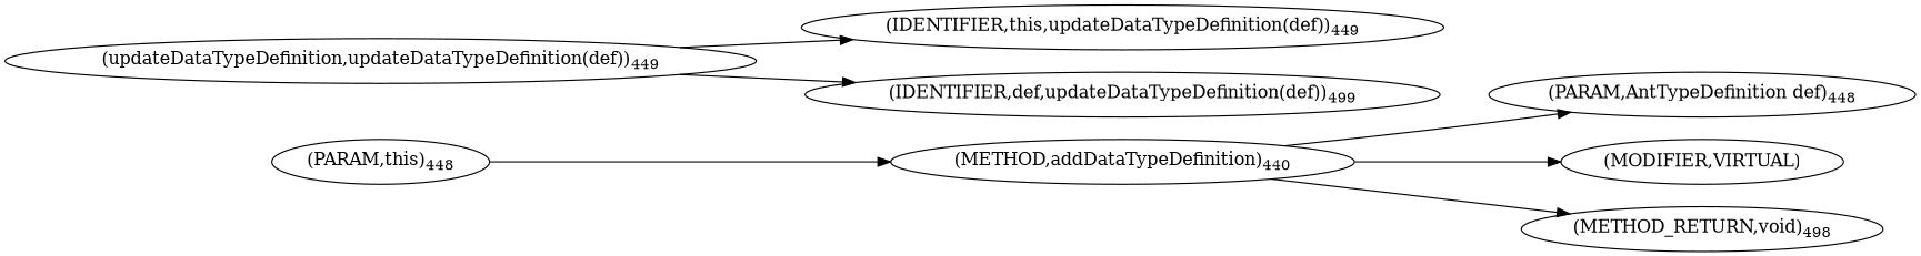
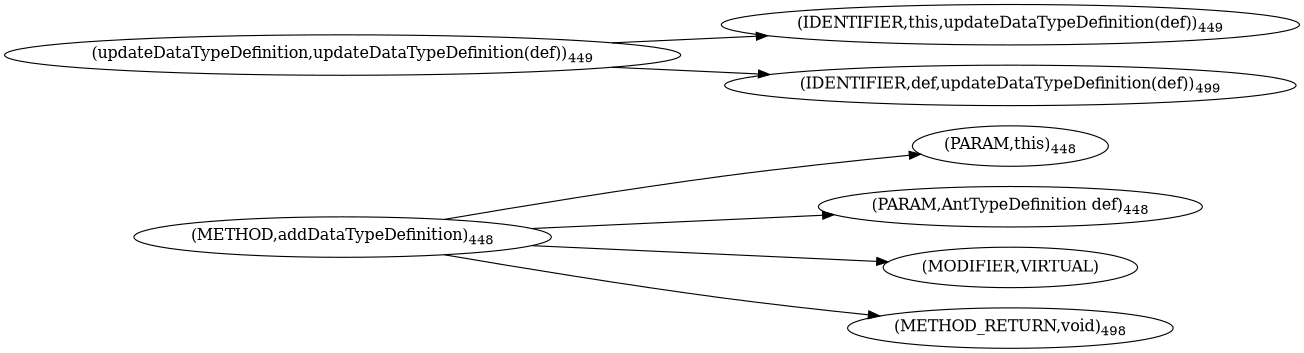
  digraph {
    rankdir=LR
-   n1 [label=<(METHOD,addDataTypeDefinition)<SUB>440</SUB>>]
+   n1 [label=<(METHOD,addDataTypeDefinition)<SUB>448</SUB>>]
    n2 [label=<(PARAM,this)<SUB>448</SUB>>]
    n3 [label=<(PARAM,AntTypeDefinition def)<SUB>448</SUB>>]
    n4 [label=<(MODIFIER,VIRTUAL)>]
    n5 [label=<(METHOD_RETURN,void)<SUB>498</SUB>>]
    n6 [label=<(updateDataTypeDefinition,updateDataTypeDefinition(def))<SUB>449</SUB>>]
    n7 [label=<(IDENTIFIER,this,updateDataTypeDefinition(def))<SUB>449</SUB>>]
    n8 [label=<(IDENTIFIER,def,updateDataTypeDefinition(def))<SUB>499</SUB>>]
-   n2 -> n1
+   n1 -> n2
    n1 -> n3
    n1 -> n4
    n1 -> n5
    n6 -> n7
    n6 -> n8
  }
